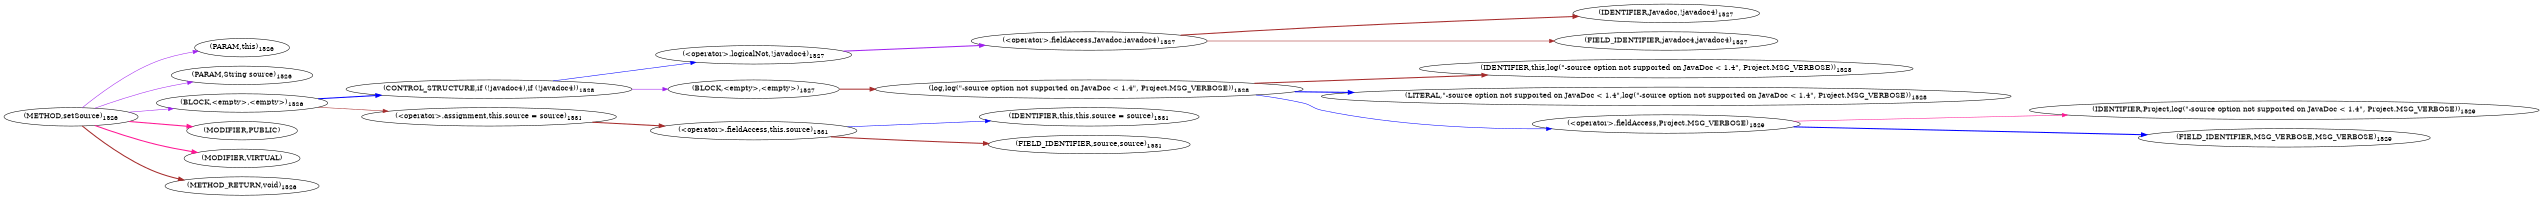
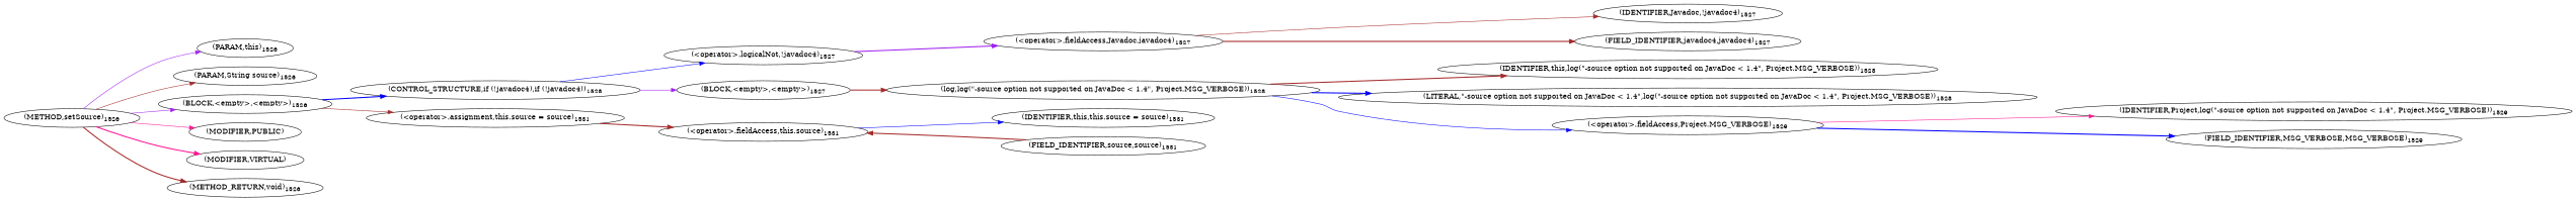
  digraph {
    rankdir=LR
    edge [color=brown style=bold]
    n1 [label=<(METHOD,setSource)<SUB>1526</SUB>>]
    n2 [label=<(PARAM,this)<SUB>1526</SUB>>]
    n3 [label=<(PARAM,String source)<SUB>1526</SUB>>]
    n4 [label=<(BLOCK,&lt;empty&gt;,&lt;empty&gt;)<SUB>1526</SUB>>]
    n5 [label=<(MODIFIER,PUBLIC)>]
    n6 [label=<(MODIFIER,VIRTUAL)>]
    n7 [label=<(METHOD_RETURN,void)<SUB>1526</SUB>>]
    n8 [label=<(CONTROL_STRUCTURE,if (!javadoc4),if (!javadoc4))<SUB>1528</SUB>>]
    n9 [label=<(&lt;operator&gt;.assignment,this.source = source)<SUB>1531</SUB>>]
    n10 [label=<(&lt;operator&gt;.logicalNot,!javadoc4)<SUB>1527</SUB>>]
    n11 [label=<(BLOCK,&lt;empty&gt;,&lt;empty&gt;)<SUB>1527</SUB>>]
    n12 [label=<(&lt;operator&gt;.fieldAccess,this.source)<SUB>1531</SUB>>]
    n13 [label=<(&lt;operator&gt;.fieldAccess,Javadoc.javadoc4)<SUB>1527</SUB>>]
    n14 [label=<(log,log(&quot;-source option not supported on JavaDoc &lt; 1.4&quot;, Project.MSG_VERBOSE))<SUB>1528</SUB>>]
    n15 [label=<(IDENTIFIER,Javadoc,!javadoc4)<SUB>1527</SUB>>]
    n16 [label=<(FIELD_IDENTIFIER,javadoc4,javadoc4)<SUB>1527</SUB>>]
    n17 [label=<(IDENTIFIER,this,log(&quot;-source option not supported on JavaDoc &lt; 1.4&quot;, Project.MSG_VERBOSE))<SUB>1528</SUB>>]
    n18 [label=<(LITERAL,&quot;-source option not supported on JavaDoc &lt; 1.4&quot;,log(&quot;-source option not supported on JavaDoc &lt; 1.4&quot;, Project.MSG_VERBOSE))<SUB>1528</SUB>>]
    n19 [label=<(&lt;operator&gt;.fieldAccess,Project.MSG_VERBOSE)<SUB>1529</SUB>>]
    n20 [label=<(IDENTIFIER,Project,log(&quot;-source option not supported on JavaDoc &lt; 1.4&quot;, Project.MSG_VERBOSE))<SUB>1529</SUB>>]
    n21 [label=<(FIELD_IDENTIFIER,MSG_VERBOSE,MSG_VERBOSE)<SUB>1529</SUB>>]
    n22 [label=<(IDENTIFIER,this,this.source = source)<SUB>1531</SUB>>]
    n23 [label=<(FIELD_IDENTIFIER,source,source)<SUB>1531</SUB>>]
    n1 -> n2 [color=purple style=solid]
-   n1 -> n3 [color=purple style=solid]
+   n1 -> n3 [style=solid]
    n1 -> n4 [color=purple style=solid]
-   n1 -> n5 [color=deeppink]
+   n1 -> n5 [color=deeppink style=solid]
    n1 -> n6 [color=deeppink]
    n1 -> n7
    n4 -> n8 [color=blue]
    n4 -> n9 [style=solid]
    n8 -> n10 [color=blue style=solid]
    n8 -> n11 [color=purple style=solid]
    n9 -> n12
    n10 -> n13 [color=purple]
    n11 -> n14
    n12 -> n22 [color=blue style=solid]
-   n12 -> n23
-   n13 -> n15
-   n13 -> n16 [style=solid]
+   n23 -> n12
+   n13 -> n15 [style=solid]
+   n13 -> n16
    n14 -> n17
    n14 -> n18 [color=blue]
    n14 -> n19 [color=blue style=solid]
    n19 -> n20 [color=deeppink style=solid]
    n19 -> n21 [color=blue]
  }
